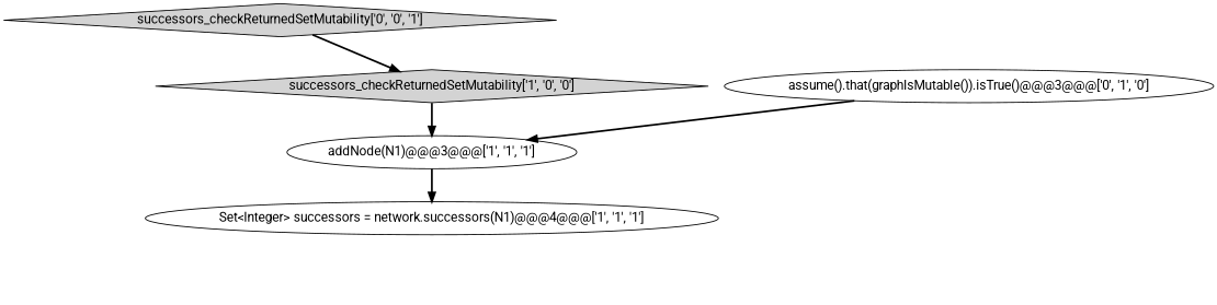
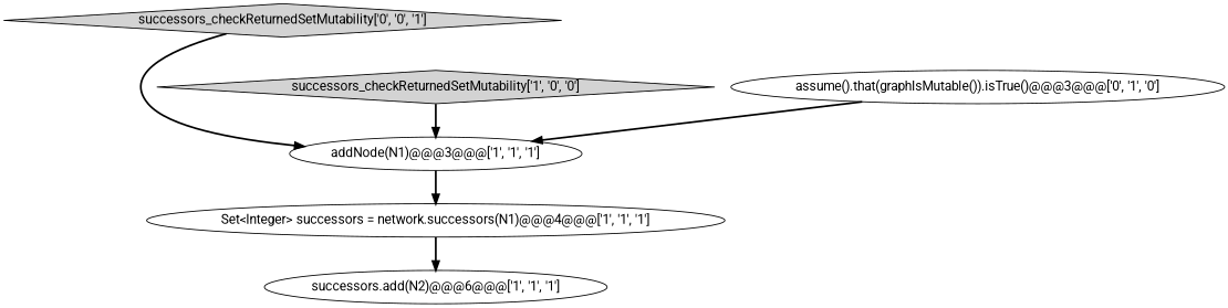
  digraph {
    fontname=Roboto
    node [fillcolor=white fontname=Roboto shape=ellipse style=filled]
    edge [fontname=Roboto style=bold]
    n1 [label="Set<Integer> successors = network.successors(N1)@@@4@@@['1', '1', '1']"]
+   n2 [label="successors.add(N2)@@@6@@@['1', '1', '1']"]
    n3 [fillcolor=lightgray label="successors_checkReturnedSetMutability['0', '0', '1']" shape=diamond]
    n4 [label="addNode(N1)@@@3@@@['1', '1', '1']"]
    n5 [fillcolor=lightgray label="successors_checkReturnedSetMutability['1', '0', '0']" shape=diamond]
    n6 [label="assume().that(graphIsMutable()).isTrue()@@@3@@@['0', '1', '0']"]
-   n3 -> n5
+   n1 -> n2
+   n3 -> n4
    n4 -> n1
    n5 -> n4
    n6 -> n4
  }
